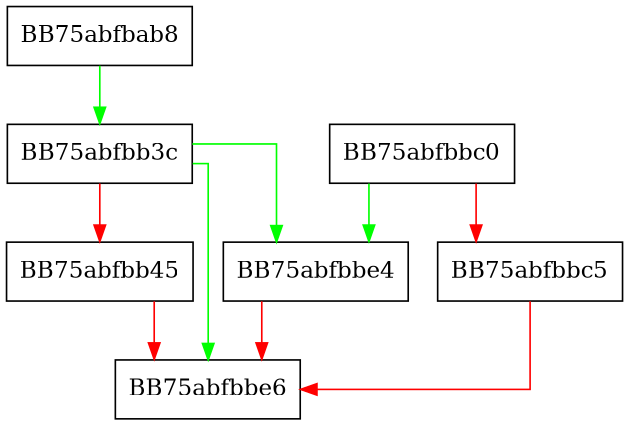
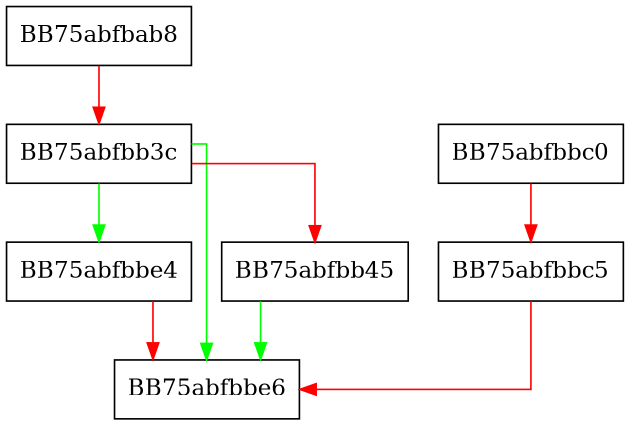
  digraph {
    splines=ortho
    node [shape=box]
    edge [color=red]
    BB75abfbab8
    BB75abfbb3c
    BB75abfbbe6
    BB75abfbbe4
    BB75abfbb45
    BB75abfbbc0
    BB75abfbbc5
-   BB75abfbab8 -> BB75abfbb3c [color=green]
+   BB75abfbab8 -> BB75abfbb3c
    BB75abfbb3c -> BB75abfbbe6 [color=green]
    BB75abfbb3c -> BB75abfbbe4 [color=green]
    BB75abfbb3c -> BB75abfbb45
    BB75abfbbe4 -> BB75abfbbe6
-   BB75abfbb45 -> BB75abfbbe6
-   BB75abfbbc0 -> BB75abfbbe4 [color=green]
+   BB75abfbb45 -> BB75abfbbe6 [color=green]
    BB75abfbbc0 -> BB75abfbbc5
    BB75abfbbc5 -> BB75abfbbe6
  }
